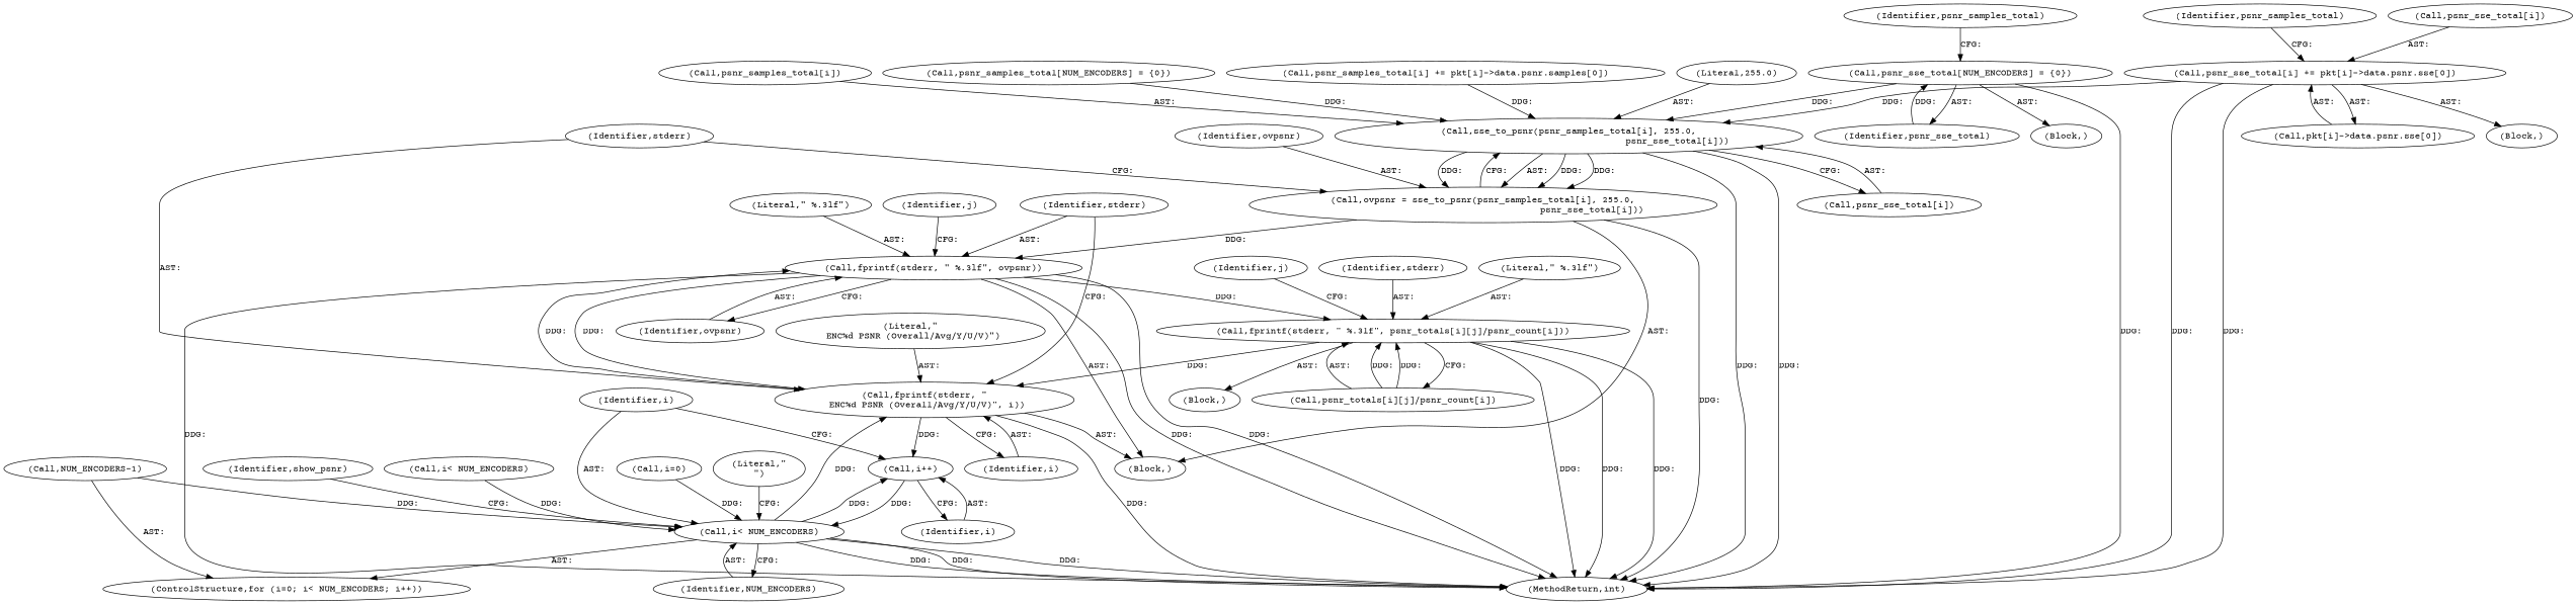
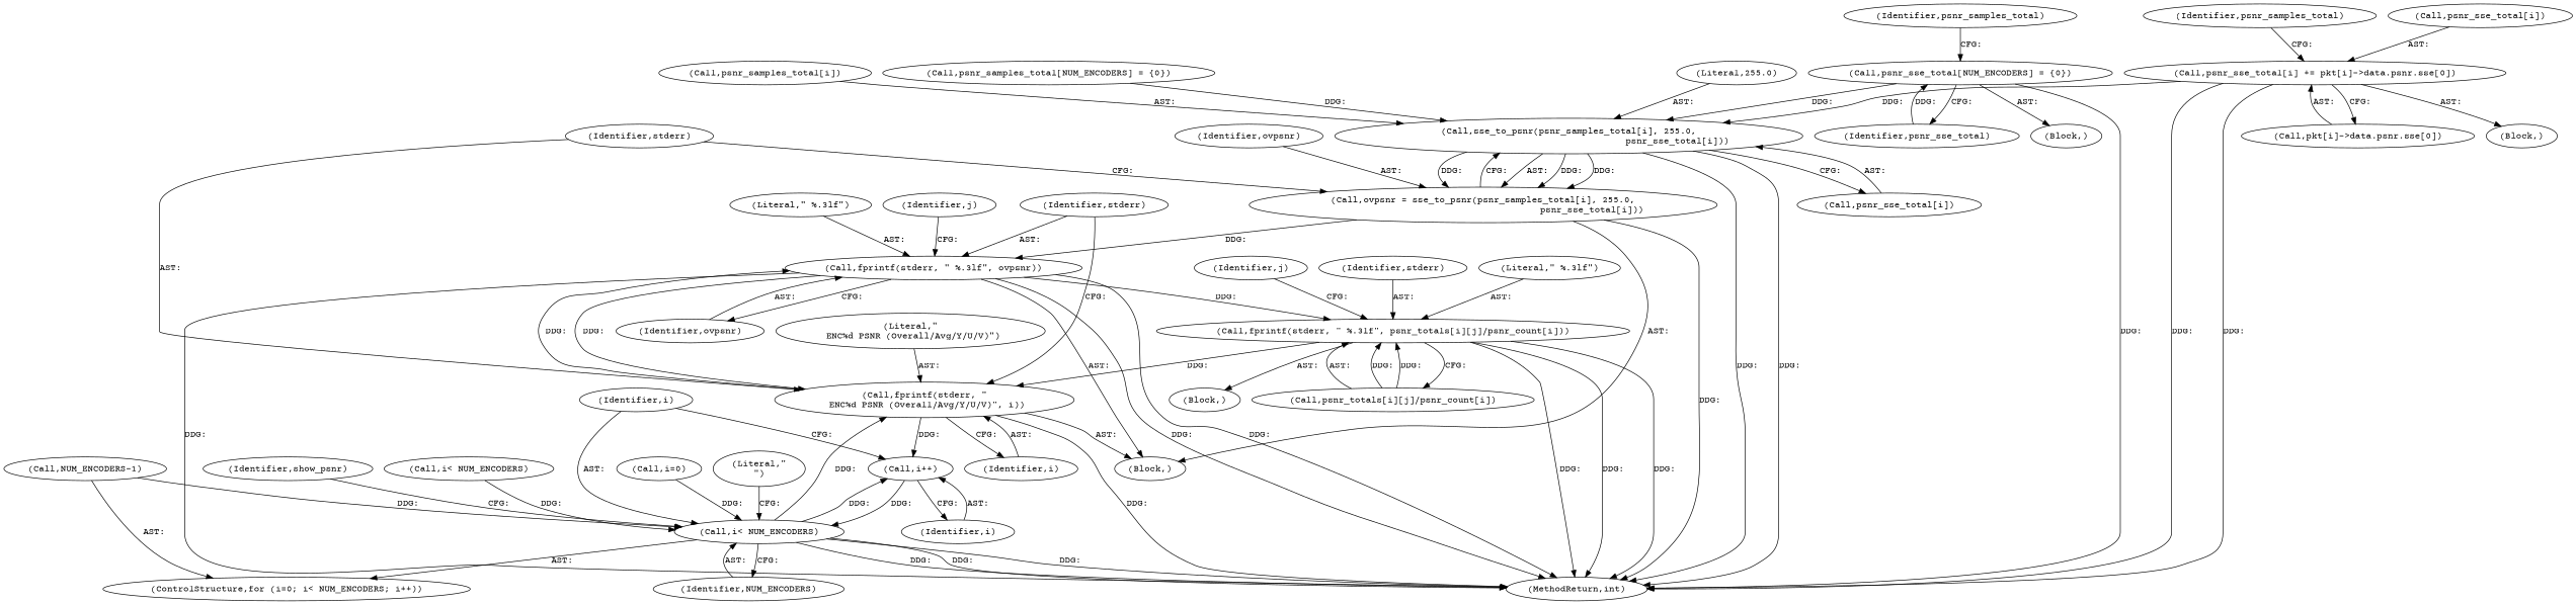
  digraph {
    fontname="Courier Prime"
    node [fontname="Courier Prime"]
    edge [fontname="Courier Prime"]
    n1 [label="(Call,psnr_sse_total[i] += pkt[i]->data.psnr.sse[0])"]
    n2 [label="(Call,sse_to_psnr(psnr_samples_total[i], 255.0,\n                                        psnr_sse_total[i]))"]
    n3 [label="(Call,pkt[i]->data.psnr.sse[0])"]
    n4 [label="(Block,)"]
    n5 [label="(MethodReturn,int)"]
    n6 [label="(Call,ovpsnr = sse_to_psnr(psnr_samples_total[i], 255.0,\n                                        psnr_sse_total[i]))"]
    n7 [label="(Call,psnr_sse_total[i])"]
    n8 [label="(Call,psnr_sse_total[NUM_ENCODERS] = {0})"]
    n9 [label="(Identifier,psnr_sse_total)"]
    n10 [label="(Block,)"]
    n11 [label="(Call,fprintf(stderr, \" %.3lf\", ovpsnr))"]
    n12 [label="(Block,)"]
    n13 [label="(Call,fprintf(stderr, \"\n ENC%d PSNR (Overall/Avg/Y/U/V)\", i))"]
    n14 [label="(Call,fprintf(stderr, \" %.3lf\", psnr_totals[i][j]/psnr_count[i]))"]
    n15 [label="(Identifier,ovpsnr)"]
    n16 [label="(Call,i++)"]
    n17 [label="(Identifier,i)"]
    n18 [label="(Call,psnr_totals[i][j]/psnr_count[i])"]
    n19 [label="(Block,)"]
    n20 [label="(Call,i< NUM_ENCODERS)"]
    n21 [label="(Identifier,i)"]
    n22 [label="(ControlStructure,for (i=0; i< NUM_ENCODERS; i++))"]
    n23 [label="(Identifier,NUM_ENCODERS)"]
    n24 [label="(Identifier,psnr_samples_total)"]
-   n25 [label="(Call,psnr_samples_total[i] += pkt[i]->data.psnr.samples[0])"]
    n26 [label="(Identifier,stderr)"]
    n27 [label="(Literal,255.0)"]
    n28 [label="(Literal,\" %.3lf\")"]
    n29 [label="(Identifier,stderr)"]
    n30 [label="(Identifier,j)"]
    n31 [label="(Identifier,ovpsnr)"]
    n32 [label="(Call,psnr_samples_total[i])"]
    n33 [label="(Identifier,stderr)"]
    n34 [label="(Identifier,i)"]
    n35 [label="(Literal,\" %.3lf\")"]
    n36 [label="(Call,i=0)"]
    n37 [label="(Call,psnr_samples_total[NUM_ENCODERS] = {0})"]
    n38 [label="(Identifier,j)"]
    n39 [label="(Literal,\"\n\")"]
    n40 [label="(Literal,\"\n ENC%d PSNR (Overall/Avg/Y/U/V)\")"]
    n41 [label="(Identifier,psnr_samples_total)"]
    n42 [label="(Identifier,show_psnr)"]
    n43 [label="(Call,i< NUM_ENCODERS)"]
    n44 [label="(Call,NUM_ENCODERS-1)"]
    n45 [label="(Call,psnr_sse_total[i])"]
    n1 -> n2 [label="DDG: "]
-   n1 -> n3 [label="AST: "]
+   n1 -> n3 [label="CFG: "]
    n1 -> n4 [label="AST: "]
    n1 -> n5 [label="DDG: "]
    n1 -> n5 [label="DDG: "]
    n2 -> n5 [label="DDG: "]
    n2 -> n5 [label="DDG: "]
    n2 -> n6 [label="AST: "]
    n2 -> n6 [label="DDG: "]
    n2 -> n6 [label="DDG: "]
    n2 -> n6 [label="DDG: "]
    n2 -> n7 [label="CFG: "]
    n3 -> n1 [label="AST: "]
    n6 -> n2 [label="CFG: "]
    n6 -> n5 [label="DDG: "]
    n6 -> n11 [label="DDG: "]
    n6 -> n12 [label="AST: "]
    n7 -> n2 [label="AST: "]
    n8 -> n2 [label="DDG: "]
    n8 -> n5 [label="DDG: "]
-   n8 -> n9 [label="AST: "]
+   n8 -> n9 [label="CFG: "]
    n8 -> n10 [label="AST: "]
    n9 -> n8 [label="DDG: "]
    n11 -> n5 [label="DDG: "]
    n11 -> n5 [label="DDG: "]
    n11 -> n5 [label="DDG: "]
    n11 -> n12 [label="AST: "]
    n11 -> n13 [label="DDG: "]
    n11 -> n14 [label="DDG: "]
    n11 -> n15 [label="CFG: "]
    n13 -> n5 [label="DDG: "]
    n13 -> n11 [label="DDG: "]
    n13 -> n12 [label="AST: "]
    n13 -> n16 [label="DDG: "]
    n13 -> n17 [label="CFG: "]
    n14 -> n5 [label="DDG: "]
    n14 -> n5 [label="DDG: "]
    n14 -> n5 [label="DDG: "]
    n14 -> n13 [label="DDG: "]
    n14 -> n18 [label="CFG: "]
    n14 -> n19 [label="AST: "]
    n15 -> n11 [label="AST: "]
    n16 -> n20 [label="DDG: "]
    n16 -> n21 [label="CFG: "]
    n17 -> n13 [label="AST: "]
    n18 -> n14 [label="AST: "]
    n18 -> n14 [label="DDG: "]
    n18 -> n14 [label="DDG: "]
    n20 -> n5 [label="DDG: "]
    n20 -> n5 [label="DDG: "]
    n20 -> n5 [label="DDG: "]
    n20 -> n13 [label="DDG: "]
    n20 -> n16 [label="DDG: "]
    n20 -> n22 [label="AST: "]
    n20 -> n23 [label="CFG: "]
    n21 -> n16 [label="AST: "]
    n23 -> n20 [label="AST: "]
    n24 -> n1 [label="CFG: "]
-   n25 -> n2 [label="DDG: "]
    n26 -> n14 [label="AST: "]
    n27 -> n2 [label="AST: "]
    n28 -> n14 [label="AST: "]
    n29 -> n11 [label="AST: "]
    n29 -> n13 [label="CFG: "]
    n30 -> n11 [label="CFG: "]
    n31 -> n6 [label="AST: "]
    n32 -> n2 [label="AST: "]
    n33 -> n6 [label="CFG: "]
    n33 -> n13 [label="AST: "]
    n34 -> n16 [label="CFG: "]
    n34 -> n20 [label="AST: "]
    n35 -> n11 [label="AST: "]
    n36 -> n20 [label="DDG: "]
    n37 -> n2 [label="DDG: "]
    n38 -> n14 [label="CFG: "]
    n39 -> n20 [label="CFG: "]
    n40 -> n13 [label="AST: "]
    n41 -> n8 [label="CFG: "]
    n42 -> n20 [label="CFG: "]
    n43 -> n20 [label="DDG: "]
    n44 -> n20 [label="DDG: "]
    n44 -> n22 [label="AST: "]
    n45 -> n1 [label="AST: "]
  }
